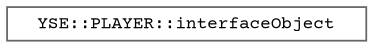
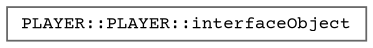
  digraph {
    rankdir=LR
    fontname="Courier Prime"
-   n1 [color=grey40 fillcolor=white fontname="Courier Prime" fontsize=10 height=0.2 label="YSE::PLAYER::interfaceObject" shape=box style=filled width=0.4]
+   n1 [color=grey40 fillcolor=white fontname="Courier Prime" fontsize=10 height=0.2 label="PLAYER::PLAYER::interfaceObject" shape=box style=filled width=0.4]
  }
